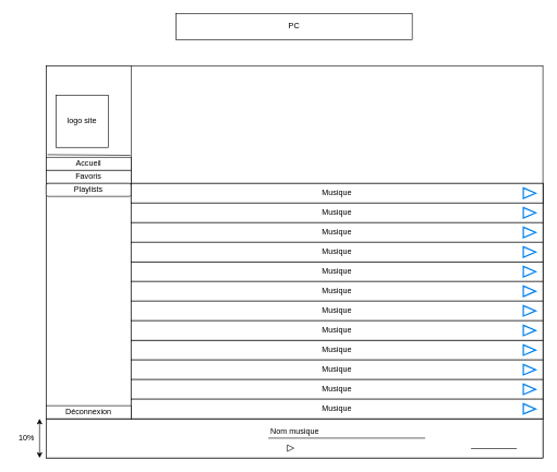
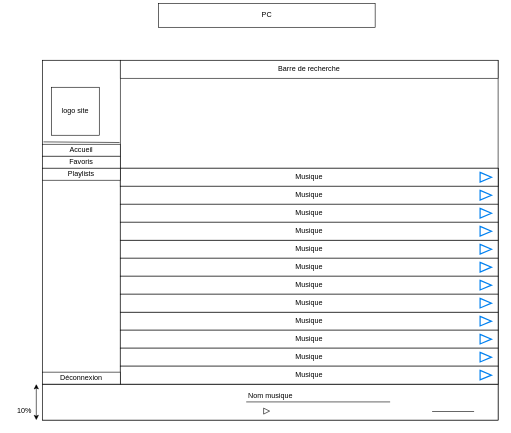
  <mxCell id="0" />
  <mxCell id="1" parent="0" />
- <mxCell id="2" value="PC" style="rounded=0;whiteSpace=wrap;html=1;" parent="1" vertex="1"><mxGeometry x="269" y="20" width="361" height="40" as="geometry" /></mxCell>
+ <mxCell id="2" value="PC" style="rounded=0;whiteSpace=wrap;html=1;" parent="1" vertex="1"><mxGeometry x="264" y="5" width="361" height="40" as="geometry" /></mxCell>
  <mxCell id="3" value="" style="rounded=0;whiteSpace=wrap;html=1;" parent="1" vertex="1"><mxGeometry x="70" y="100" width="760" height="600" as="geometry" /></mxCell>
  <mxCell id="4" value="" style="rounded=0;whiteSpace=wrap;html=1;" parent="1" vertex="1"><mxGeometry x="70" y="640" width="760" height="60" as="geometry" /></mxCell>
  <mxCell id="5" value="" style="rounded=0;whiteSpace=wrap;html=1;" parent="1" vertex="1"><mxGeometry x="70" y="100" width="130" height="540" as="geometry" /></mxCell>
  <mxCell id="6" value="" style="endArrow=classic;startArrow=classic;html=1;" parent="1" edge="1"><mxGeometry width="50" height="50" relative="1" as="geometry"><mxPoint x="60" y="700" as="sourcePoint" /><mxPoint x="60" y="640" as="targetPoint" /></mxGeometry></mxCell>
- <mxCell id="7" value="10%" style="text;html=1;align=center;verticalAlign=middle;resizable=0;points=[];autosize=1;" parent="1" vertex="1"><mxGeometry x="20" y="660" width="40" height="20" as="geometry" /></mxCell>
+ <mxCell id="7" value="10%" style="text;html=1;align=center;verticalAlign=middle;resizable=0;points=[];autosize=1;" parent="1" vertex="1"><mxGeometry x="20" y="675" width="40" height="20" as="geometry" /></mxCell>
  <mxCell id="8" value="" style="endArrow=none;html=1;" parent="1" edge="1"><mxGeometry width="50" height="50" relative="1" as="geometry"><mxPoint x="410" y="669.66" as="sourcePoint" /><mxPoint x="650" y="669.66" as="targetPoint" /></mxGeometry></mxCell>
  <mxCell id="9" value="Nom musique" style="text;html=1;align=center;verticalAlign=middle;resizable=0;points=[];autosize=1;" parent="1" vertex="1"><mxGeometry x="405" y="650" width="90" height="20" as="geometry" /></mxCell>
  <mxCell id="10" value="" style="triangle;whiteSpace=wrap;html=1;" parent="1" vertex="1"><mxGeometry x="439" y="680" width="10" height="10" as="geometry" /></mxCell>
  <mxCell id="11" value="" style="shape=image;html=1;verticalAlign=top;verticalLabelPosition=bottom;labelBackgroundColor=#ffffff;imageAspect=0;aspect=fixed;image=https://cdn3.iconfinder.com/data/icons/google-material-design-icons/48/ic_skip_next_48px-128.png" parent="1" vertex="1"><mxGeometry x="460" y="674" width="22" height="22" as="geometry" /></mxCell>
  <mxCell id="12" value="" style="shape=image;html=1;verticalAlign=top;verticalLabelPosition=bottom;labelBackgroundColor=#ffffff;imageAspect=0;aspect=fixed;image=https://cdn3.iconfinder.com/data/icons/google-material-design-icons/48/ic_skip_next_48px-128.png;direction=west;" parent="1" vertex="1"><mxGeometry x="405" y="674" width="22" height="22" as="geometry" /></mxCell>
  <mxCell id="13" value="" style="shape=image;html=1;verticalAlign=top;verticalLabelPosition=bottom;labelBackgroundColor=#ffffff;imageAspect=0;aspect=fixed;image=https://cdn4.iconfinder.com/data/icons/basic-ui-2-line/32/speaker-high-sound-volume-voice-128.png" parent="1" vertex="1"><mxGeometry x="700" y="680" width="12" height="12" as="geometry" /></mxCell>
  <mxCell id="14" value="" style="endArrow=none;html=1;" parent="1" edge="1"><mxGeometry width="50" height="50" relative="1" as="geometry"><mxPoint x="720" y="685.66" as="sourcePoint" /><mxPoint x="790" y="685.66" as="targetPoint" /></mxGeometry></mxCell>
  <mxCell id="15" value="" style="shape=image;html=1;verticalAlign=top;verticalLabelPosition=bottom;labelBackgroundColor=#ffffff;imageAspect=0;aspect=fixed;image=https://cdn4.iconfinder.com/data/icons/essential-app-2/16/volume-sound-speaker-mute-128.png" parent="1" vertex="1"><mxGeometry x="810" y="679" width="12" height="12" as="geometry" /></mxCell>
  <mxCell id="16" value="" style="rounded=0;whiteSpace=wrap;html=1;" parent="1" vertex="1"><mxGeometry x="200" y="280" width="630" height="360" as="geometry" /></mxCell>
  <mxCell id="17" value="Musique" style="rounded=0;whiteSpace=wrap;html=1;" parent="1" vertex="1"><mxGeometry x="200" y="280" width="630" height="30" as="geometry" /></mxCell>
  <mxCell id="18" value="" style="html=1;verticalLabelPosition=bottom;align=center;labelBackgroundColor=#ffffff;verticalAlign=top;strokeWidth=2;strokeColor=#0080F0;shadow=0;dashed=0;shape=mxgraph.ios7.icons.play;" parent="1" vertex="1"><mxGeometry x="800" y="287" width="19" height="16" as="geometry" /></mxCell>
  <mxCell id="19" value="Musique" style="rounded=0;whiteSpace=wrap;html=1;" parent="1" vertex="1"><mxGeometry x="200" y="520" width="630" height="30" as="geometry" /></mxCell>
  <mxCell id="20" value="" style="html=1;verticalLabelPosition=bottom;align=center;labelBackgroundColor=#ffffff;verticalAlign=top;strokeWidth=2;strokeColor=#0080F0;shadow=0;dashed=0;shape=mxgraph.ios7.icons.play;" parent="1" vertex="1"><mxGeometry x="800" y="527" width="19" height="16" as="geometry" /></mxCell>
  <mxCell id="21" value="Musique" style="rounded=0;whiteSpace=wrap;html=1;" parent="1" vertex="1"><mxGeometry x="200" y="550" width="630" height="30" as="geometry" /></mxCell>
  <mxCell id="22" value="" style="html=1;verticalLabelPosition=bottom;align=center;labelBackgroundColor=#ffffff;verticalAlign=top;strokeWidth=2;strokeColor=#0080F0;shadow=0;dashed=0;shape=mxgraph.ios7.icons.play;" parent="1" vertex="1"><mxGeometry x="800" y="557" width="19" height="16" as="geometry" /></mxCell>
  <mxCell id="23" value="Musique" style="rounded=0;whiteSpace=wrap;html=1;" parent="1" vertex="1"><mxGeometry x="200" y="580" width="630" height="30" as="geometry" /></mxCell>
  <mxCell id="24" value="" style="html=1;verticalLabelPosition=bottom;align=center;labelBackgroundColor=#ffffff;verticalAlign=top;strokeWidth=2;strokeColor=#0080F0;shadow=0;dashed=0;shape=mxgraph.ios7.icons.play;" parent="1" vertex="1"><mxGeometry x="800" y="587" width="19" height="16" as="geometry" /></mxCell>
  <mxCell id="25" value="Musique" style="rounded=0;whiteSpace=wrap;html=1;" parent="1" vertex="1"><mxGeometry x="200" y="610" width="630" height="30" as="geometry" /></mxCell>
  <mxCell id="26" value="" style="html=1;verticalLabelPosition=bottom;align=center;labelBackgroundColor=#ffffff;verticalAlign=top;strokeWidth=2;strokeColor=#0080F0;shadow=0;dashed=0;shape=mxgraph.ios7.icons.play;" parent="1" vertex="1"><mxGeometry x="800" y="617" width="19" height="16" as="geometry" /></mxCell>
  <mxCell id="27" value="Musique" style="rounded=0;whiteSpace=wrap;html=1;" parent="1" vertex="1"><mxGeometry x="200" y="400" width="630" height="30" as="geometry" /></mxCell>
  <mxCell id="28" value="" style="html=1;verticalLabelPosition=bottom;align=center;labelBackgroundColor=#ffffff;verticalAlign=top;strokeWidth=2;strokeColor=#0080F0;shadow=0;dashed=0;shape=mxgraph.ios7.icons.play;" parent="1" vertex="1"><mxGeometry x="800" y="407" width="19" height="16" as="geometry" /></mxCell>
  <mxCell id="29" value="Musique" style="rounded=0;whiteSpace=wrap;html=1;" parent="1" vertex="1"><mxGeometry x="200" y="430" width="630" height="30" as="geometry" /></mxCell>
  <mxCell id="30" value="" style="html=1;verticalLabelPosition=bottom;align=center;labelBackgroundColor=#ffffff;verticalAlign=top;strokeWidth=2;strokeColor=#0080F0;shadow=0;dashed=0;shape=mxgraph.ios7.icons.play;" parent="1" vertex="1"><mxGeometry x="800" y="437" width="19" height="16" as="geometry" /></mxCell>
  <mxCell id="31" value="Musique" style="rounded=0;whiteSpace=wrap;html=1;" parent="1" vertex="1"><mxGeometry x="200" y="460" width="630" height="30" as="geometry" /></mxCell>
  <mxCell id="32" value="" style="html=1;verticalLabelPosition=bottom;align=center;labelBackgroundColor=#ffffff;verticalAlign=top;strokeWidth=2;strokeColor=#0080F0;shadow=0;dashed=0;shape=mxgraph.ios7.icons.play;" parent="1" vertex="1"><mxGeometry x="800" y="467" width="19" height="16" as="geometry" /></mxCell>
  <mxCell id="33" value="Musique" style="rounded=0;whiteSpace=wrap;html=1;" parent="1" vertex="1"><mxGeometry x="200" y="490" width="630" height="30" as="geometry" /></mxCell>
  <mxCell id="34" value="" style="html=1;verticalLabelPosition=bottom;align=center;labelBackgroundColor=#ffffff;verticalAlign=top;strokeWidth=2;strokeColor=#0080F0;shadow=0;dashed=0;shape=mxgraph.ios7.icons.play;" parent="1" vertex="1"><mxGeometry x="800" y="497" width="19" height="16" as="geometry" /></mxCell>
  <mxCell id="35" value="Musique" style="rounded=0;whiteSpace=wrap;html=1;" parent="1" vertex="1"><mxGeometry x="200" y="280" width="630" height="30" as="geometry" /></mxCell>
  <mxCell id="36" value="" style="html=1;verticalLabelPosition=bottom;align=center;labelBackgroundColor=#ffffff;verticalAlign=top;strokeWidth=2;strokeColor=#0080F0;shadow=0;dashed=0;shape=mxgraph.ios7.icons.play;" parent="1" vertex="1"><mxGeometry x="800" y="287" width="19" height="16" as="geometry" /></mxCell>
  <mxCell id="37" value="Musique" style="rounded=0;whiteSpace=wrap;html=1;" parent="1" vertex="1"><mxGeometry x="200" y="310" width="630" height="30" as="geometry" /></mxCell>
  <mxCell id="38" value="" style="html=1;verticalLabelPosition=bottom;align=center;labelBackgroundColor=#ffffff;verticalAlign=top;strokeWidth=2;strokeColor=#0080F0;shadow=0;dashed=0;shape=mxgraph.ios7.icons.play;" parent="1" vertex="1"><mxGeometry x="800" y="317" width="19" height="16" as="geometry" /></mxCell>
  <mxCell id="39" value="Musique" style="rounded=0;whiteSpace=wrap;html=1;" parent="1" vertex="1"><mxGeometry x="200" y="340" width="630" height="30" as="geometry" /></mxCell>
  <mxCell id="40" value="" style="html=1;verticalLabelPosition=bottom;align=center;labelBackgroundColor=#ffffff;verticalAlign=top;strokeWidth=2;strokeColor=#0080F0;shadow=0;dashed=0;shape=mxgraph.ios7.icons.play;" parent="1" vertex="1"><mxGeometry x="800" y="347" width="19" height="16" as="geometry" /></mxCell>
  <mxCell id="41" value="Musique" style="rounded=0;whiteSpace=wrap;html=1;" parent="1" vertex="1"><mxGeometry x="200" y="370" width="630" height="30" as="geometry" /></mxCell>
  <mxCell id="42" value="" style="html=1;verticalLabelPosition=bottom;align=center;labelBackgroundColor=#ffffff;verticalAlign=top;strokeWidth=2;strokeColor=#0080F0;shadow=0;dashed=0;shape=mxgraph.ios7.icons.play;" parent="1" vertex="1"><mxGeometry x="800" y="377" width="19" height="16" as="geometry" /></mxCell>
  <mxCell id="43" value="logo site" style="whiteSpace=wrap;html=1;aspect=fixed;" parent="1" vertex="1"><mxGeometry x="85" y="145" width="80" height="80" as="geometry" /></mxCell>
  <mxCell id="44" value="" style="endArrow=none;html=1;entryX=0.992;entryY=0.254;entryDx=0;entryDy=0;entryPerimeter=0;exitX=0.015;exitY=0.252;exitDx=0;exitDy=0;exitPerimeter=0;" parent="1" source="5" target="5" edge="1"><mxGeometry width="50" height="50" relative="1" as="geometry"><mxPoint x="70" y="240" as="sourcePoint" /><mxPoint x="120" y="190" as="targetPoint" /></mxGeometry></mxCell>
  <mxCell id="45" value="Accueil" style="rounded=0;whiteSpace=wrap;html=1;" parent="1" vertex="1"><mxGeometry x="70" y="240" width="130" height="20" as="geometry" /></mxCell>
  <mxCell id="46" value="Favoris" style="rounded=0;whiteSpace=wrap;html=1;" parent="1" vertex="1"><mxGeometry x="70" y="260" width="130" height="20" as="geometry" /></mxCell>
- <mxCell id="47" value="Playlists" style="whiteSpace=wrap;html=1;rounded=1;" parent="1" vertex="1"><mxGeometry x="70" y="280" width="130" height="20" as="geometry" /></mxCell>
+ <mxCell id="47" value="Playlists" style="rounded=0;whiteSpace=wrap;html=1;" parent="1" vertex="1"><mxGeometry x="70" y="280" width="130" height="20" as="geometry" /></mxCell>
  <mxCell id="48" value="Déconnexion" style="rounded=0;whiteSpace=wrap;html=1;" parent="1" vertex="1"><mxGeometry x="70" y="620" width="130" height="20" as="geometry" /></mxCell>
+ <mxCell id="49" value="Barre de recherche" style="rounded=0;whiteSpace=wrap;html=1;" vertex="1" parent="1"><mxGeometry x="200" y="100" width="630" height="30" as="geometry" /></mxCell>
